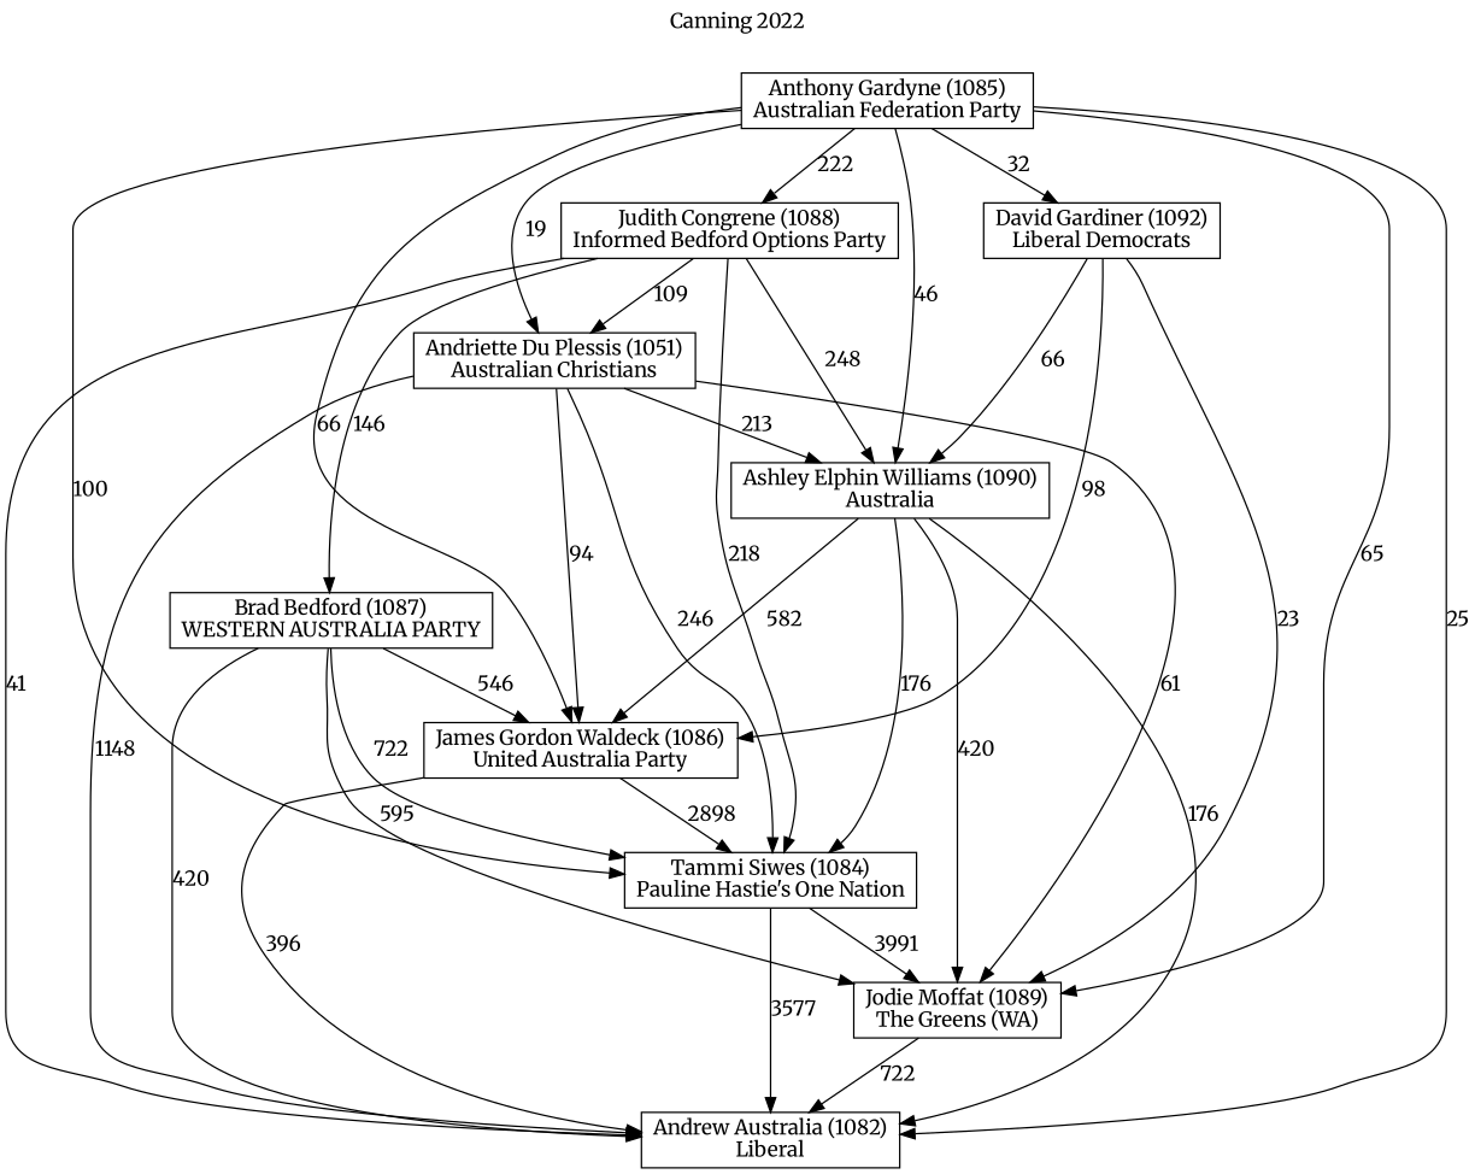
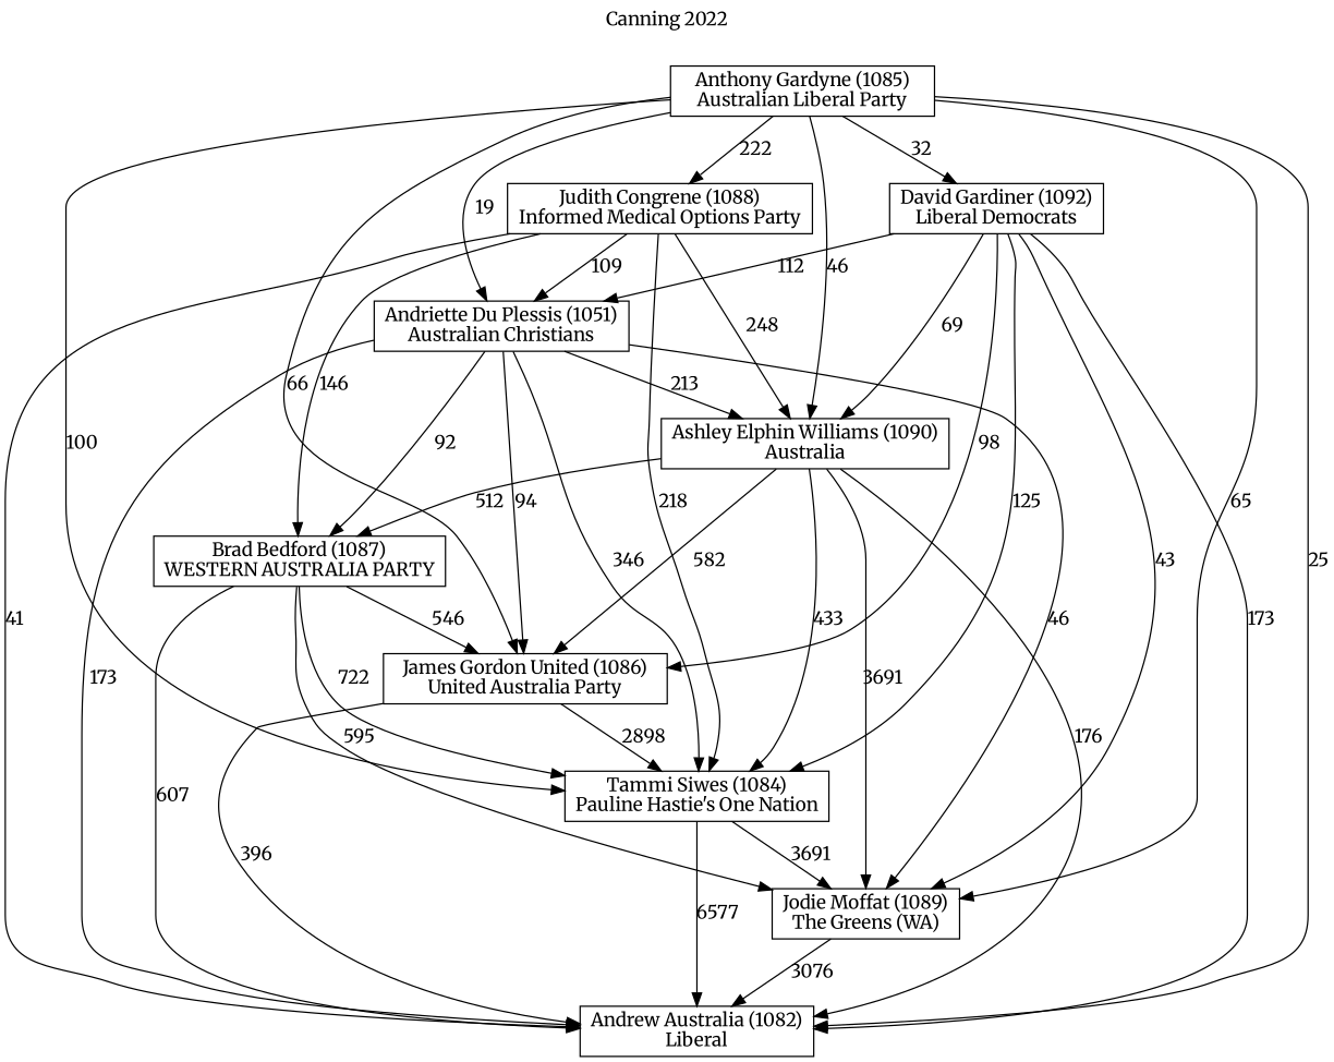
  digraph {
    fontname=Merriweather
    label="Canning 2022"
    labelloc=t
    mclimit=2
    node [fontname=Merriweather shape=box]
    edge [fontname=Merriweather]
    n1 [label="Andrew Australia (1082)\nLiberal"]
    n2 [label="Jodie Moffat (1089)\nThe Greens (WA)"]
    n3 [label="Tammi Siwes (1084)\nPauline Hastie's One Nation"]
-   n4 [label="James Gordon Waldeck (1086)\nUnited Australia Party"]
+   n4 [label="James Gordon United (1086)\nUnited Australia Party"]
    n5 [label="Brad Bedford (1087)\nWESTERN AUSTRALIA PARTY"]
    n6 [label="Ashley Elphin Williams (1090)\nAustralia"]
    n7 [label="Andriette Du Plessis (1051)\nAustralian Christians"]
-   n8 [label="Judith Congrene (1088)\nInformed Bedford Options Party"]
+   n8 [label="Judith Congrene (1088)\nInformed Medical Options Party"]
    n9 [label="David Gardiner (1092)\nLiberal Democrats"]
-   n10 [label="Anthony Gardyne (1085)\nAustralian Federation Party"]
-   n2 -> n1 [label=722]
-   n3 -> n1 [label=3577]
-   n3 -> n2 [label=3991]
+   n10 [label="Anthony Gardyne (1085)\nAustralian Liberal Party"]
+   n2 -> n1 [label=3076]
+   n3 -> n1 [label=6577]
+   n3 -> n2 [label=3691]
    n4 -> n1 [label=396]
    n4 -> n3 [label=2898]
-   n5 -> n1 [label=420]
+   n5 -> n1 [label=607]
    n5 -> n2 [label=595]
    n5 -> n3 [label=722]
    n5 -> n4 [label=546]
    n6 -> n1 [label=176]
-   n6 -> n2 [label=420]
-   n6 -> n3 [label=176]
+   n6 -> n2 [label=3691]
+   n6 -> n3 [label=433]
    n6 -> n4 [label=582]
-   n7 -> n1 [label=1148]
-   n7 -> n2 [label=61]
-   n7 -> n3 [label=246]
+   n6 -> n5 [label=512]
+   n7 -> n1 [label=173]
+   n7 -> n2 [label=46]
+   n7 -> n3 [label=346]
    n7 -> n4 [label=94]
+   n7 -> n5 [label=92]
    n7 -> n6 [label=213]
    n8 -> n1 [label=41]
    n8 -> n3 [label=218]
    n8 -> n5 [label=146]
    n8 -> n6 [label=248]
    n8 -> n7 [label=109]
-   n9 -> n2 [label=23]
+   n9 -> n1 [label=173]
+   n9 -> n2 [label=43]
+   n9 -> n3 [label=125]
    n9 -> n4 [label=98]
-   n9 -> n6 [label=66]
+   n9 -> n6 [label=69]
+   n9 -> n7 [label=112]
    n10 -> n1 [label=25]
    n10 -> n2 [label=65]
    n10 -> n3 [label=100]
    n10 -> n4 [label=66]
    n10 -> n6 [label=46]
    n10 -> n7 [label=19]
    n10 -> n8 [label=222]
    n10 -> n9 [label=32]
  }
